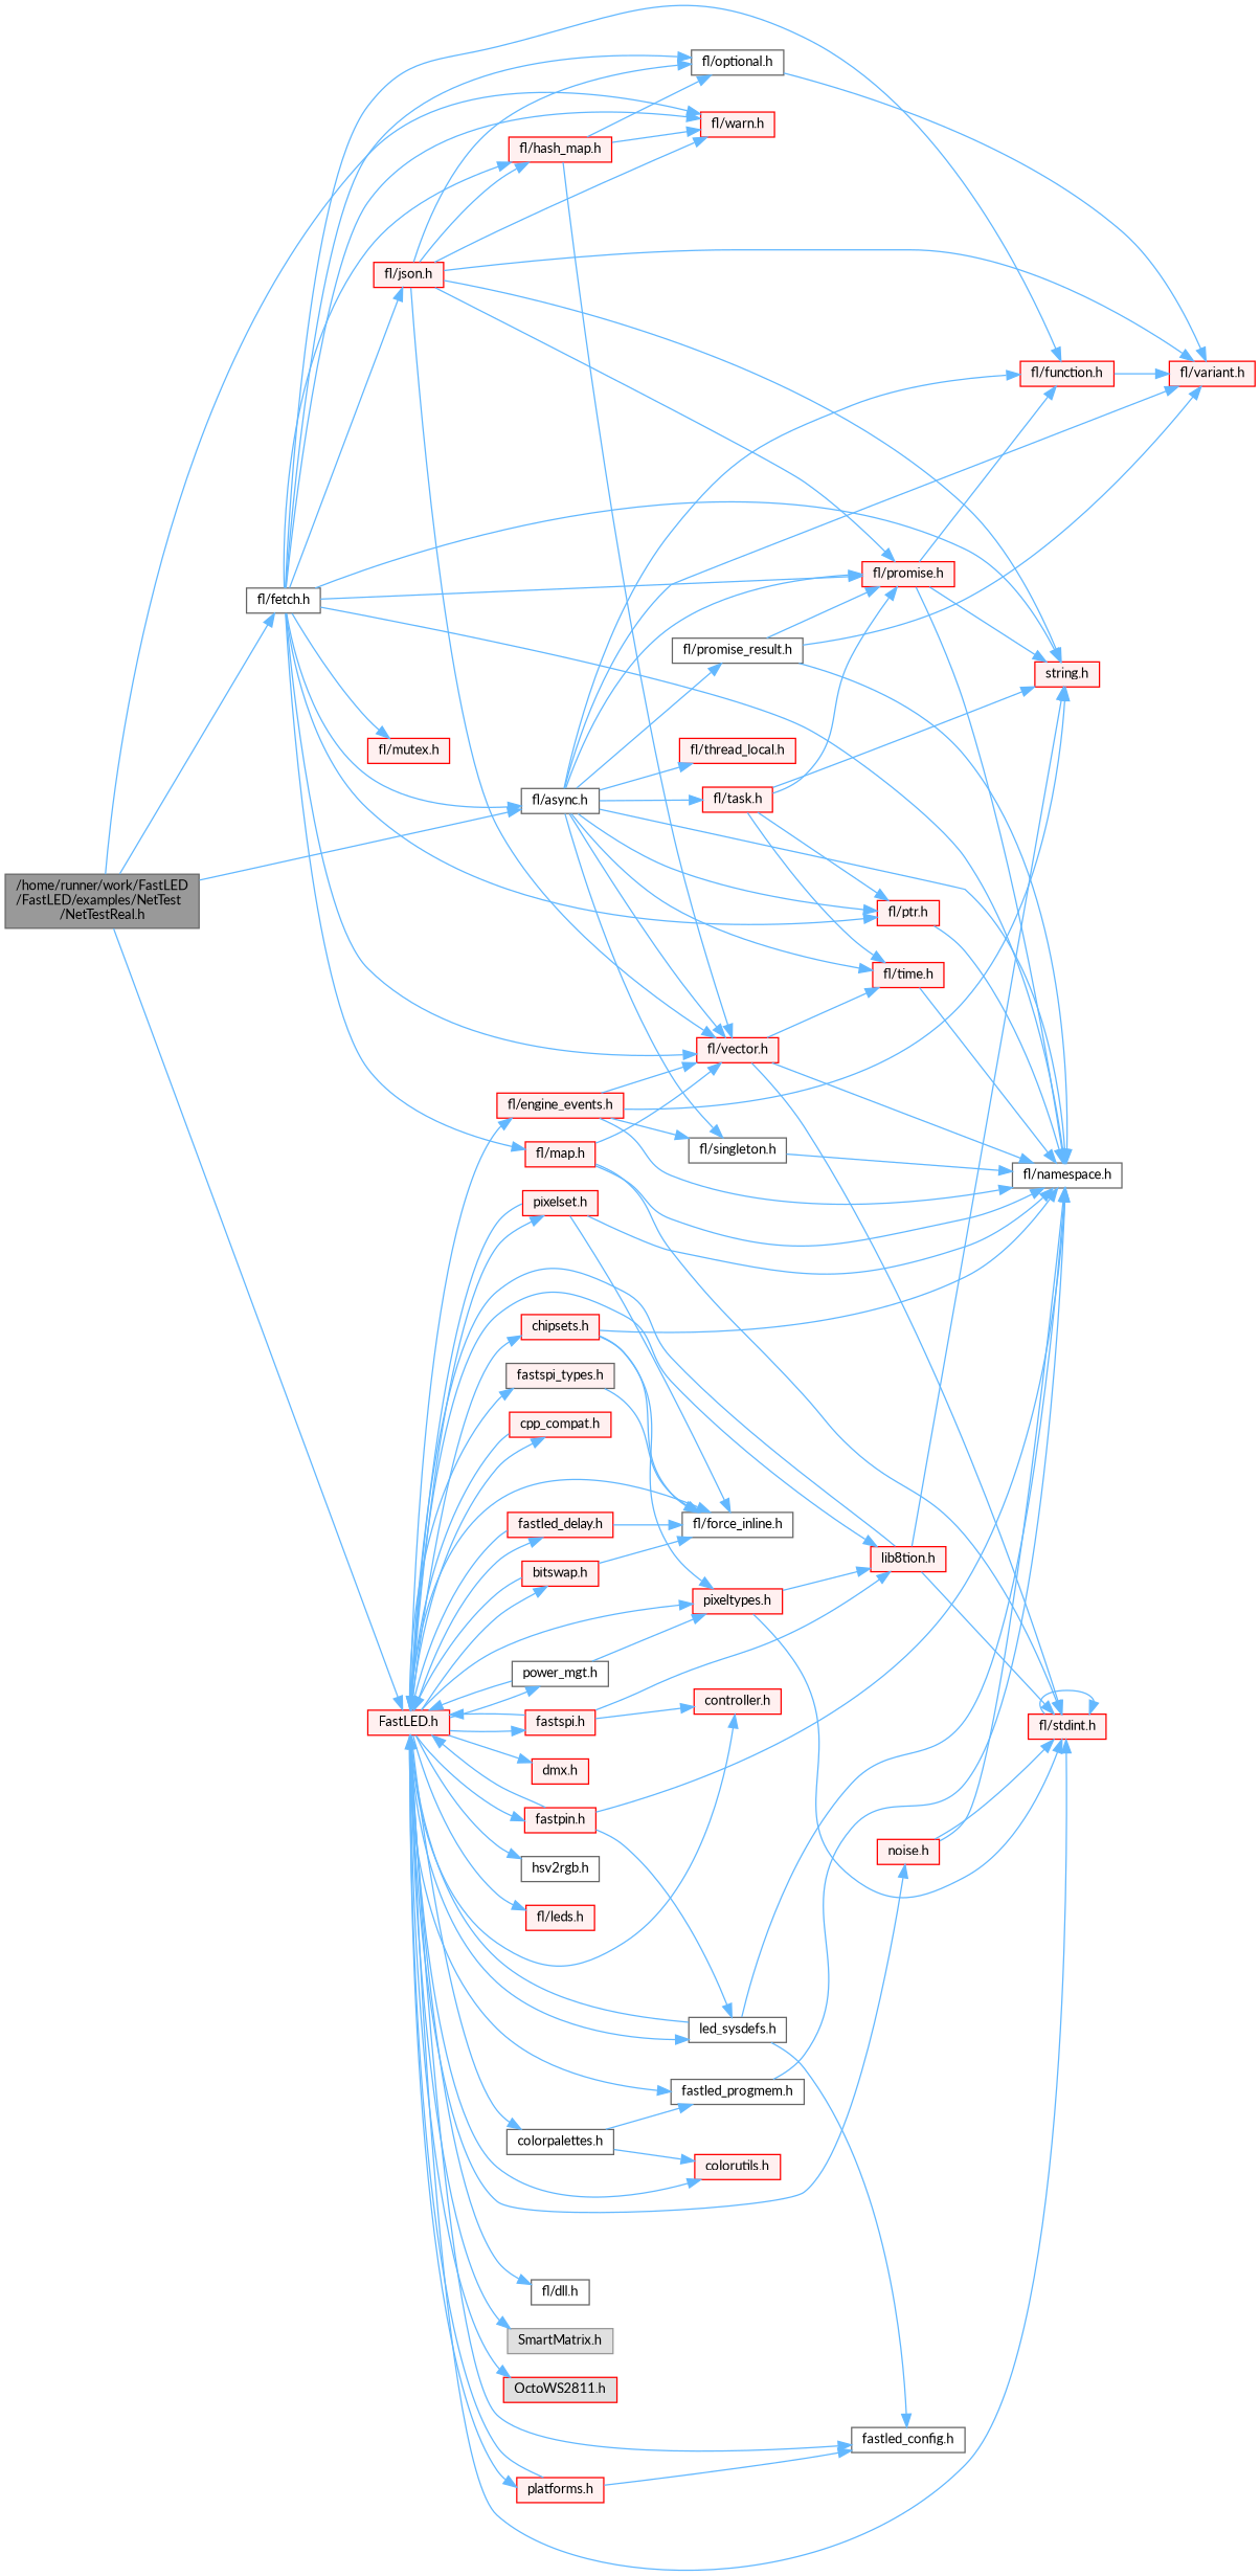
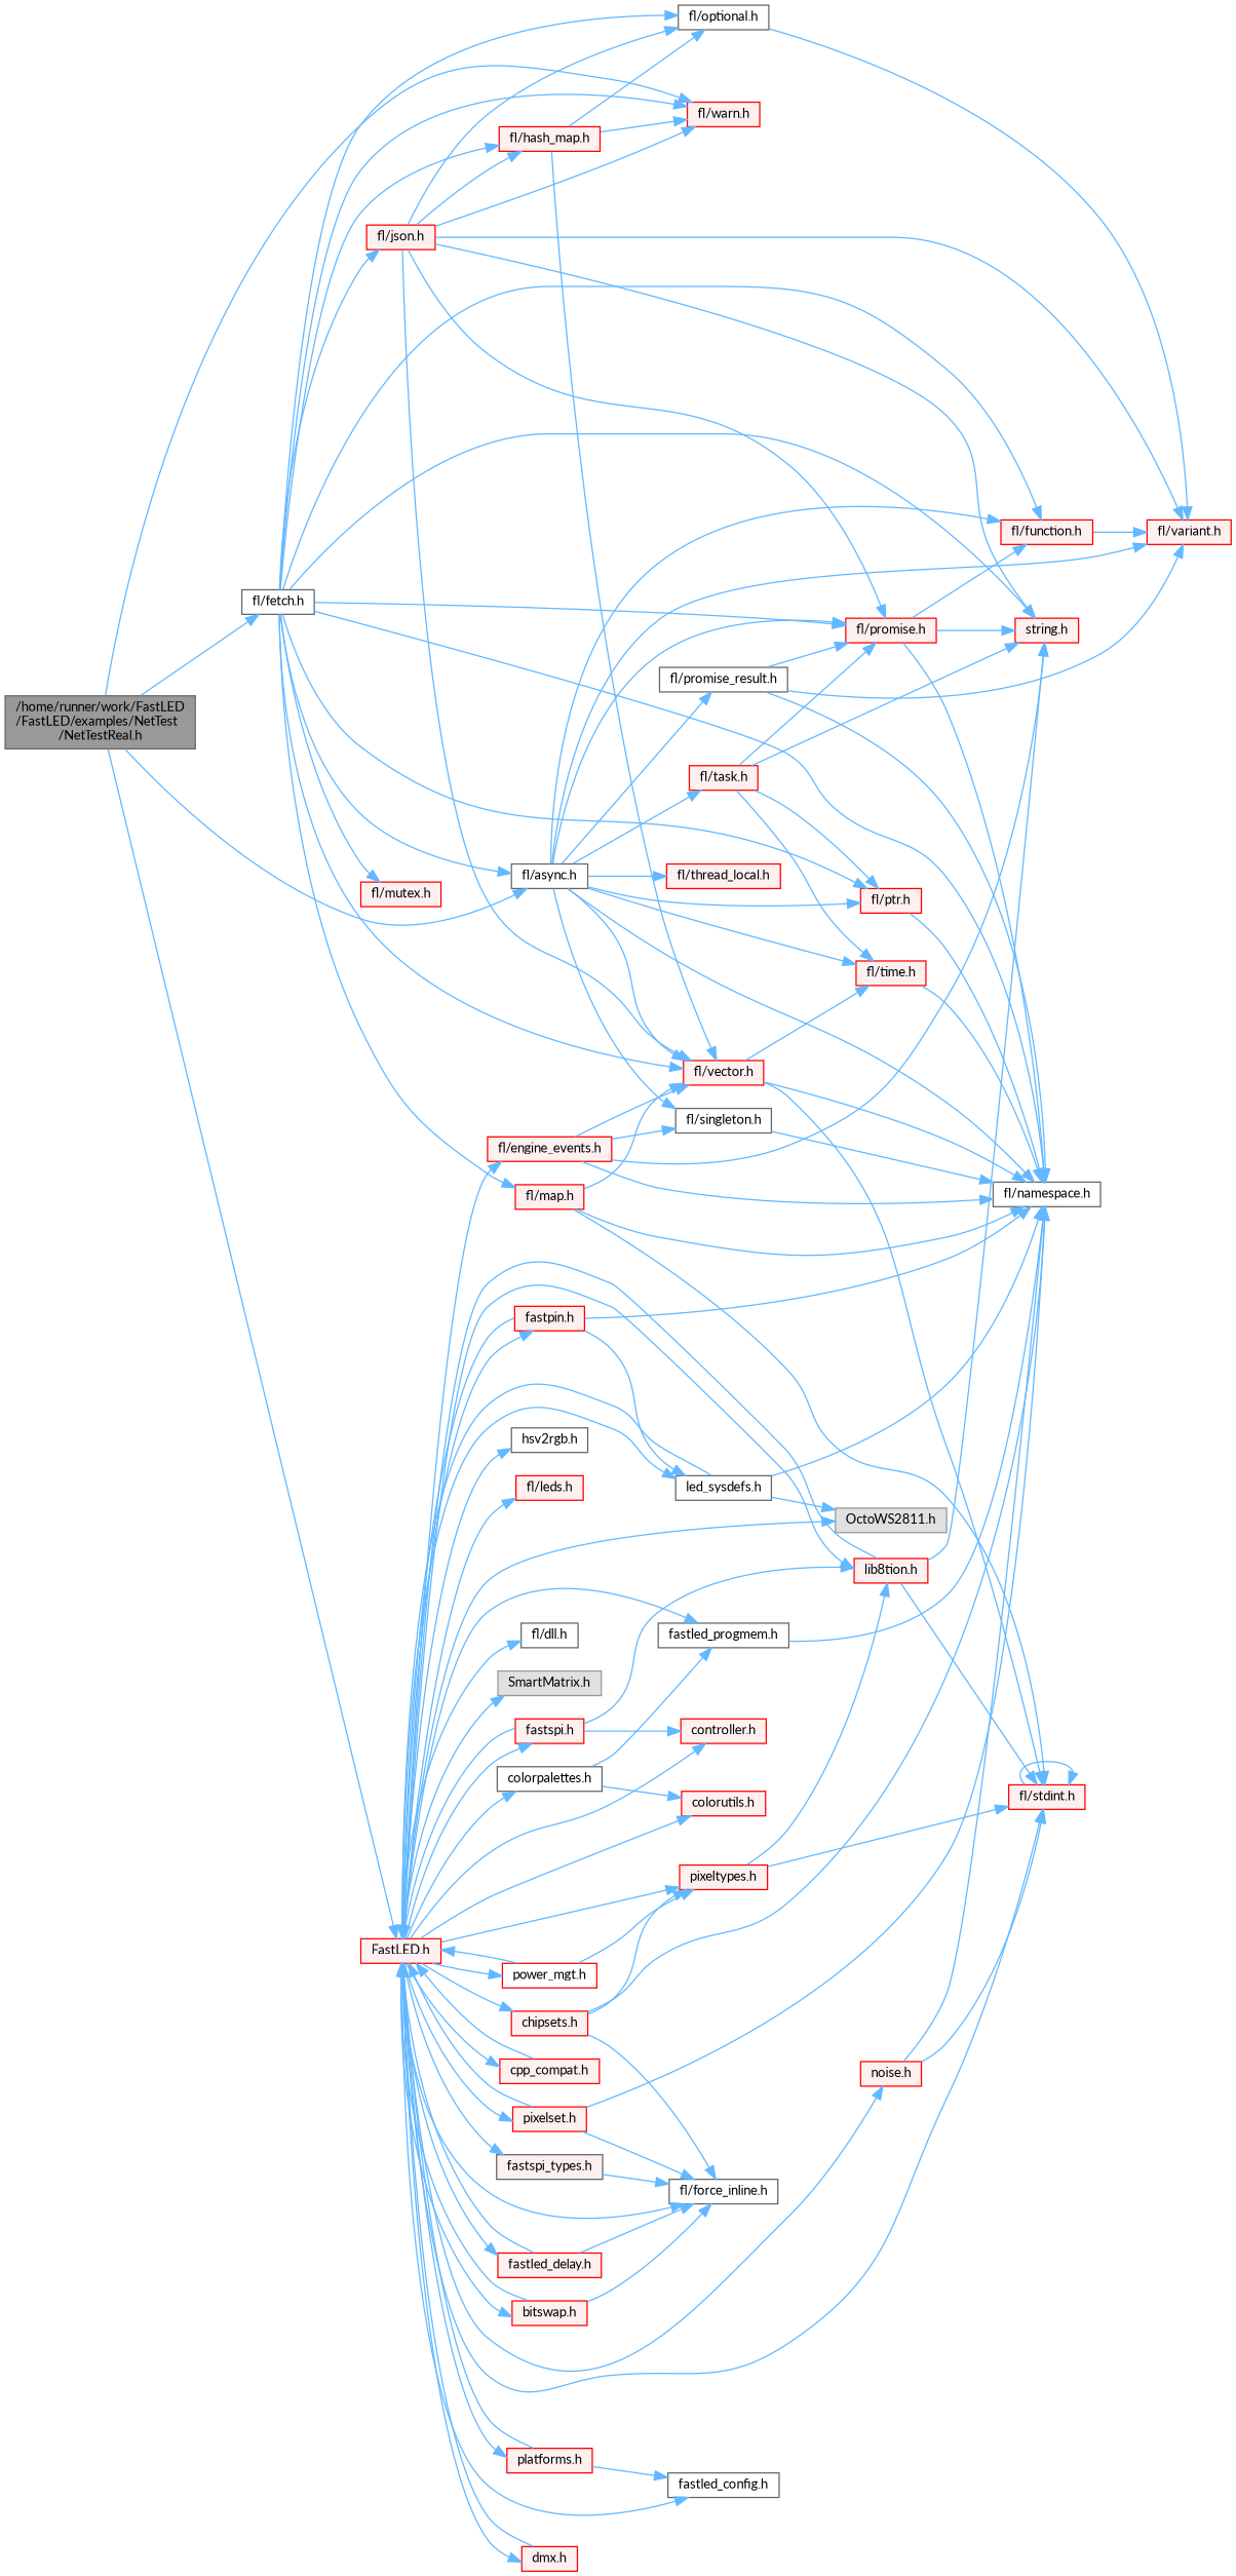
  digraph {
    fontname=Lato
    rankdir=LR
    node [color=red fillcolor="#FFF0F0" fontname=Lato fontsize=10 shape=box style=filled]
    edge [color=steelblue1 fontname=Lato fontsize=10 labelfontname=Helvetica labelfontsize=10 style=solid]
    n1 [color=gray40 fillcolor=grey60 fontcolor=black height=0.2 label="/home/runner/work/FastLED\l/FastLED/examples/NetTest\l/NetTestReal.h" width=0.4]
    n2 [color=grey40 fillcolor=white height=0.2 label="fl/fetch.h" width=0.4]
    n3 [height=0.2 label="fl/warn.h" width=0.4]
    n4 [color=grey40 fillcolor=white height=0.2 label="fl/async.h" width=0.4]
    n5 [height=0.2 label="FastLED.h" width=0.4]
    n6 [color=grey40 fillcolor=white height=0.2 label="fl/namespace.h" width=0.4]
    n7 [height=0.2 label="fl/promise.h" width=0.4]
    n8 [height=0.2 label="fl/function.h" width=0.4]
    n9 [height=0.2 label="string.h" width=0.4]
    n10 [height=0.2 label="fl/vector.h" width=0.4]
    n11 [height=0.2 label="fl/map.h" width=0.4]
    n12 [height=0.2 label="fl/hash_map.h" width=0.4]
    n13 [color=grey40 fillcolor=white height=0.2 label="fl/optional.h" width=0.4]
    n14 [height=0.2 label="fl/ptr.h" width=0.4]
    n15 [height=0.2 label="fl/mutex.h" width=0.4]
    n16 [height=0.2 label="fl/json.h" width=0.4]
    n17 [height=0.2 label="fl/variant.h" width=0.4]
    n18 [color=grey40 fillcolor=white height=0.2 label="fl/promise_result.h" width=0.4]
    n19 [color=grey40 fillcolor=white height=0.2 label="fl/singleton.h" width=0.4]
    n20 [height=0.2 label="fl/thread_local.h" width=0.4]
    n21 [height=0.2 label="fl/task.h" width=0.4]
    n22 [height=0.2 label="fl/time.h" width=0.4]
    n23 [height=0.2 label="fl/stdint.h" width=0.4]
    n24 [color=grey40 fillcolor=white height=0.2 label="fl/dll.h" width=0.4]
    n25 [color=grey60 fillcolor="#E0E0E0" height=0.2 label="SmartMatrix.h" width=0.4]
-   n26 [fillcolor="#E0E0E0" height=0.2 label="OctoWS2811.h" width=0.4]
+   n26 [color=grey60 fillcolor="#E0E0E0" height=0.2 label="OctoWS2811.h" width=0.4]
    n27 [color=grey40 fillcolor=white height=0.2 label="fl/force_inline.h" width=0.4]
    n28 [height=0.2 label="cpp_compat.h" width=0.4]
    n29 [color=grey40 fillcolor=white height=0.2 label="fastled_config.h" width=0.4]
    n30 [color=grey40 fillcolor=white height=0.2 label="led_sysdefs.h" width=0.4]
    n31 [height=0.2 label="fastled_delay.h" width=0.4]
    n32 [height=0.2 label="bitswap.h" width=0.4]
    n33 [height=0.2 label="controller.h" width=0.4]
    n34 [height=0.2 label="fastpin.h" width=0.4]
    n35 [color=grey40 height=0.2 label="fastspi_types.h" width=0.4]
    n36 [height=0.2 label="dmx.h" width=0.4]
    n37 [height=0.2 label="platforms.h" width=0.4]
    n38 [color=grey40 fillcolor=white height=0.2 label="fastled_progmem.h" width=0.4]
    n39 [height=0.2 label="lib8tion.h" width=0.4]
    n40 [height=0.2 label="pixeltypes.h" width=0.4]
    n41 [color=grey40 fillcolor=white height=0.2 label="hsv2rgb.h" width=0.4]
    n42 [height=0.2 label="colorutils.h" width=0.4]
    n43 [height=0.2 label="pixelset.h" width=0.4]
    n44 [color=grey40 fillcolor=white height=0.2 label="colorpalettes.h" width=0.4]
    n45 [height=0.2 label="noise.h" width=0.4]
-   n46 [color=grey40 fillcolor=white height=0.2 label="power_mgt.h" width=0.4]
+   n46 [fillcolor=white height=0.2 label="power_mgt.h" width=0.4]
    n47 [height=0.2 label="fastspi.h" width=0.4]
    n48 [height=0.2 label="chipsets.h" width=0.4]
    n49 [height=0.2 label="fl/engine_events.h" width=0.4]
    n50 [height=0.2 label="fl/leds.h" width=0.4]
    n1 -> n2
    n1 -> n3
    n1 -> n4
    n1 -> n5
    n2 -> n3
    n2 -> n4
    n2 -> n6
    n2 -> n7
    n2 -> n8
    n2 -> n9
    n2 -> n10
    n2 -> n11
    n2 -> n12
    n2 -> n13
    n2 -> n14
    n2 -> n15
    n2 -> n16
    n4 -> n6
    n4 -> n7
    n4 -> n8
    n4 -> n10
    n4 -> n14
    n4 -> n17
    n4 -> n18
    n4 -> n19
    n4 -> n20
    n4 -> n21
    n4 -> n22
    n5 -> n23
    n5 -> n24
    n5 -> n25
    n5 -> n26
    n5 -> n27
    n5 -> n28
    n5 -> n29
    n5 -> n30
    n5 -> n31
    n5 -> n32
    n5 -> n33
    n5 -> n34
    n5 -> n35
    n5 -> n36
    n5 -> n37
    n5 -> n38
    n5 -> n39
    n5 -> n40
    n5 -> n41
    n5 -> n42
    n5 -> n43
    n5 -> n44
    n5 -> n45
    n5 -> n46
    n5 -> n47
    n5 -> n48
    n5 -> n49
    n5 -> n50
    n7 -> n6
    n7 -> n8
    n7 -> n9
    n8 -> n17
    n10 -> n6
    n10 -> n22
    n10 -> n23
    n11 -> n6
    n11 -> n10
    n11 -> n23
    n12 -> n3
    n12 -> n10
    n12 -> n13
    n13 -> n17
    n14 -> n6
    n16 -> n3
    n16 -> n7
    n16 -> n9
    n16 -> n10
    n16 -> n12
    n16 -> n13
    n16 -> n17
    n18 -> n6
    n18 -> n7
    n18 -> n17
    n19 -> n6
    n21 -> n7
    n21 -> n9
    n21 -> n14
    n21 -> n22
    n22 -> n6
    n23 -> n23
    n28 -> n5
    n30 -> n5
    n30 -> n6
-   n30 -> n29
+   n30 -> n26
    n31 -> n5
    n31 -> n27
    n32 -> n5
    n32 -> n27
    n34 -> n5
    n34 -> n6
    n34 -> n30
    n35 -> n27
+   n36 -> n5
    n37 -> n5
    n37 -> n29
    n38 -> n6
    n39 -> n5
    n39 -> n9
    n39 -> n23
    n40 -> n23
    n40 -> n39
    n43 -> n5
    n43 -> n6
    n43 -> n27
    n44 -> n38
    n44 -> n42
    n45 -> n6
    n45 -> n23
    n46 -> n5
    n46 -> n40
    n47 -> n5
    n47 -> n33
    n47 -> n39
    n48 -> n6
    n48 -> n27
    n48 -> n40
    n49 -> n6
    n49 -> n9
    n49 -> n10
    n49 -> n19
  }
